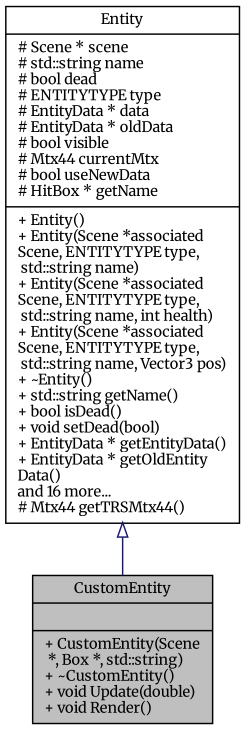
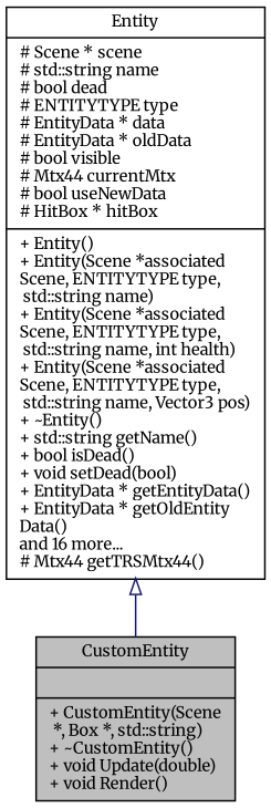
  digraph {
    fontname=Merriweather
    node [color=black fontname=Merriweather fontsize=10 shape=record style=filled]
    n1 [fillcolor=grey75 fontcolor=black height=0.2 label="{CustomEntity\n||+  CustomEntity(Scene\l *, Box *, std::string)\l+  ~CustomEntity()\l+ void Update(double)\l+ void Render()\l}" width=0.4]
-   n2 [fillcolor=white height=0.2 label="{Entity\n|# Scene * scene\l# std::string name\l# bool dead\l# ENTITYTYPE type\l# EntityData * data\l# EntityData * oldData\l# bool visible\l# Mtx44 currentMtx\l# bool useNewData\l# HitBox * getName\l|+  Entity()\l+  Entity(Scene *associated\lScene, ENTITYTYPE type,\l std::string name)\l+  Entity(Scene *associated\lScene, ENTITYTYPE type,\l std::string name, int health)\l+  Entity(Scene *associated\lScene, ENTITYTYPE type,\l std::string name, Vector3 pos)\l+  ~Entity()\l+ std::string getName()\l+ bool isDead()\l+ void setDead(bool)\l+ EntityData * getEntityData()\l+ EntityData * getOldEntity\lData()\land 16 more...\l# Mtx44 getTRSMtx44()\l}" width=0.4]
+   n2 [fillcolor=white height=0.2 label="{Entity\n|# Scene * scene\l# std::string name\l# bool dead\l# ENTITYTYPE type\l# EntityData * data\l# EntityData * oldData\l# bool visible\l# Mtx44 currentMtx\l# bool useNewData\l# HitBox * hitBox\l|+  Entity()\l+  Entity(Scene *associated\lScene, ENTITYTYPE type,\l std::string name)\l+  Entity(Scene *associated\lScene, ENTITYTYPE type,\l std::string name, int health)\l+  Entity(Scene *associated\lScene, ENTITYTYPE type,\l std::string name, Vector3 pos)\l+  ~Entity()\l+ std::string getName()\l+ bool isDead()\l+ void setDead(bool)\l+ EntityData * getEntityData()\l+ EntityData * getOldEntity\lData()\land 16 more...\l# Mtx44 getTRSMtx44()\l}" width=0.4]
    n2 -> n1 [arrowtail=onormal color=midnightblue dir=back fontname=Merriweather fontsize=10 labelfontname=Helvetica labelfontsize=10 style=solid]
  }
